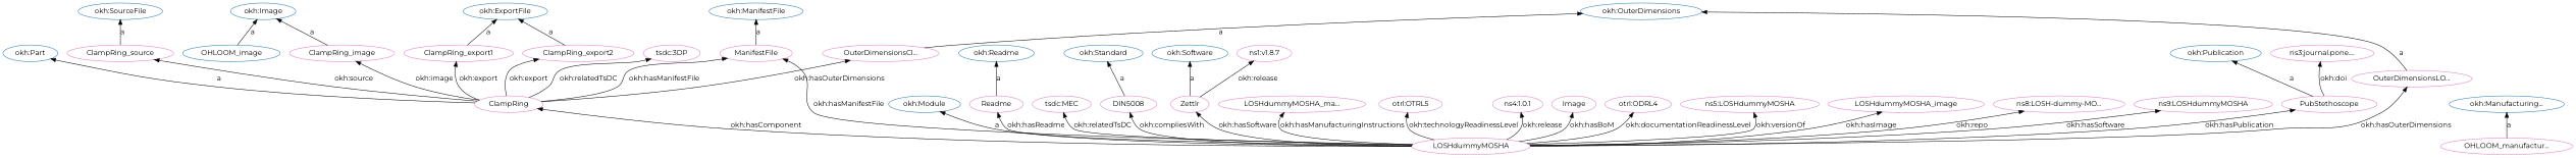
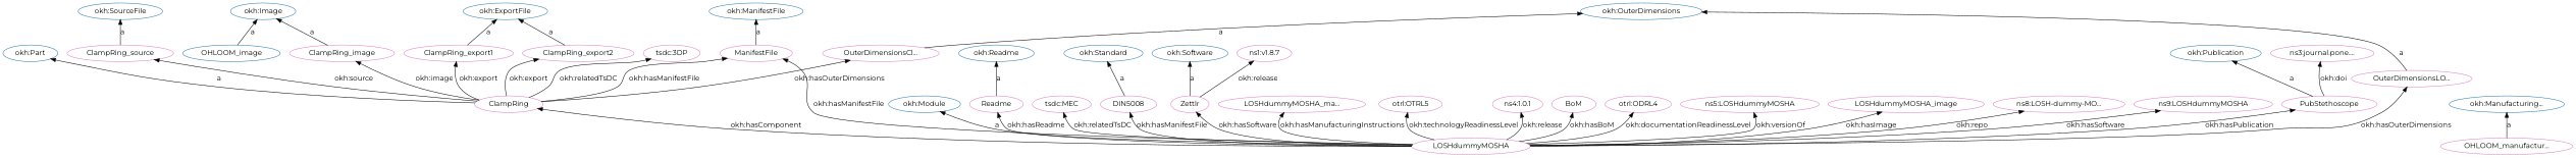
  digraph {
    fontname=Montserrat
    rankdir=BT
    node [color="#e377c2" fillcolor="#e377c2" fontname=Montserrat]
    edge [fontname=Montserrat]
    n1 [color="#1f77b4" fillcolor="#1f77b4" height=.3 label="okh:ExportFile"]
    n2 [color="#1f77b4" fillcolor="#1f77b4" height=.3 label="okh:Publication"]
    n3 [color="#1f77b4" fillcolor="#1f77b4" height=.3 label="okh:SourceFile"]
    n4 [color="#1f77b4" fillcolor="#1f77b4" height=.3 label="okh:OuterDimensions"]
    n5 [color="#1f77b4" fillcolor="#1f77b4" height=.3 label="okh:ManifestFile"]
    n6 [color="#1f77b4" fillcolor="#1f77b4" height=.3 label="okh:Module"]
    n7 [color="#1f77b4" fillcolor="#1f77b4" height=.3 label="okh:Image"]
    n8 [color="#1f77b4" fillcolor="#1f77b4" height=.3 label="okh:Part"]
    n9 [color="#1f77b4" fillcolor="#1f77b4" height=.3 label="okh:Standard"]
    n10 [color="#1f77b4" fillcolor="#1f77b4" height=.3 label="okh:Readme"]
    n11 [color="#1f77b4" fillcolor="#1f77b4" height=.3 label="okh:Manufacturing..."]
    n12 [color="#1f77b4" fillcolor="#1f77b4" height=.3 label="okh:Software"]
    n13 [height=.3 label=ClampRing]
    n14 [height=.3 label=ClampRing_image]
    n15 [height=.3 label=ClampRing_export1]
    n16 [height=.3 label=ClampRing_source]
    n17 [height=.3 label=ManifestFile]
    n18 [height=.3 label="OuterDimensionsCl..."]
    n19 [height=.3 label=ClampRing_export2]
    n20 [height=.3 label="tsdc:3DP"]
    n21 [height=.3 label=Readme]
    n22 [height=.3 label=LOSHdummyMOSHA]
    n23 [height=.3 label="tsdc:MEC"]
    n24 [height=.3 label=DIN5008]
    n25 [height=.3 label=Zettlr]
    n26 [height=.3 label="LOSHdummyMOSHA_ma..."]
    n27 [height=.3 label="otrl:OTRL5"]
    n28 [height=.3 label="ns4:1.0.1"]
-   n29 [height=.3 label=Image]
+   n29 [height=.3 label=BoM]
    n30 [height=.3 label="otrl:ODRL4"]
    n31 [height=.3 label="ns5:LOSHdummyMOSHA"]
    n32 [height=.3 label=LOSHdummyMOSHA_image]
    n33 [height=.3 label="ns8:LOSH-dummy-MO..."]
    n34 [height=.3 label="ns9:LOSHdummyMOSHA"]
    n35 [height=.3 label=PubStethoscope]
    n36 [height=.3 label="OuterDimensionsLO..."]
    n37 [height=.3 label="ns1:v1.8.7"]
    n38 [height=.3 label="ns3:journal.pone...."]
    n39 [color="#1f77b4" height=.3 label=OHLOOM_image]
    n40 [height=.3 label="OHLOOM_manufactur..."]
    n13 -> n8 [label=a]
    n13 -> n14 [label="okh:image"]
    n13 -> n15 [label="okh:export"]
    n13 -> n16 [label="okh:source"]
    n13 -> n17 [label="okh:hasManifestFile"]
    n13 -> n18 [label="okh:hasOuterDimensions"]
    n13 -> n19 [label="okh:export"]
    n13 -> n20 [label="okh:relatedTsDC"]
    n14 -> n7 [label=a]
    n15 -> n1 [label=a]
    n16 -> n3 [label=a]
    n17 -> n5 [label=a]
    n18 -> n4 [label=a]
    n19 -> n1 [label=a]
    n21 -> n10 [label=a]
    n22 -> n6 [label=a]
    n22 -> n13 [label="okh:hasComponent"]
    n22 -> n17 [label="okh:hasManifestFile"]
    n22 -> n21 [label="okh:hasReadme"]
    n22 -> n23 [label="okh:relatedTsDC"]
-   n22 -> n24 [label="okh:compliesWith"]
+   n22 -> n24 [label="okh:hasManifestFile"]
    n22 -> n25 [label="okh:hasSoftware"]
    n22 -> n26 [label="okh:hasManufacturingInstructions"]
    n22 -> n27 [label="okh:technologyReadinessLevel"]
    n22 -> n28 [label="okh:release"]
    n22 -> n29 [label="okh:hasBoM"]
    n22 -> n30 [label="okh:documentationReadinessLevel"]
    n22 -> n31 [label="okh:versionOf"]
    n22 -> n32 [label="okh:hasImage"]
    n22 -> n33 [label="okh:repo"]
    n22 -> n34 [label="okh:hasSoftware"]
    n22 -> n35 [label="okh:hasPublication"]
    n22 -> n36 [label="okh:hasOuterDimensions"]
    n24 -> n9 [label=a]
    n25 -> n12 [label=a]
    n25 -> n37 [label="okh:release"]
    n35 -> n2 [label=a]
    n35 -> n38 [label="okh:doi"]
    n36 -> n4 [label=a]
    n39 -> n7 [label=a]
    n40 -> n11 [label=a]
  }
